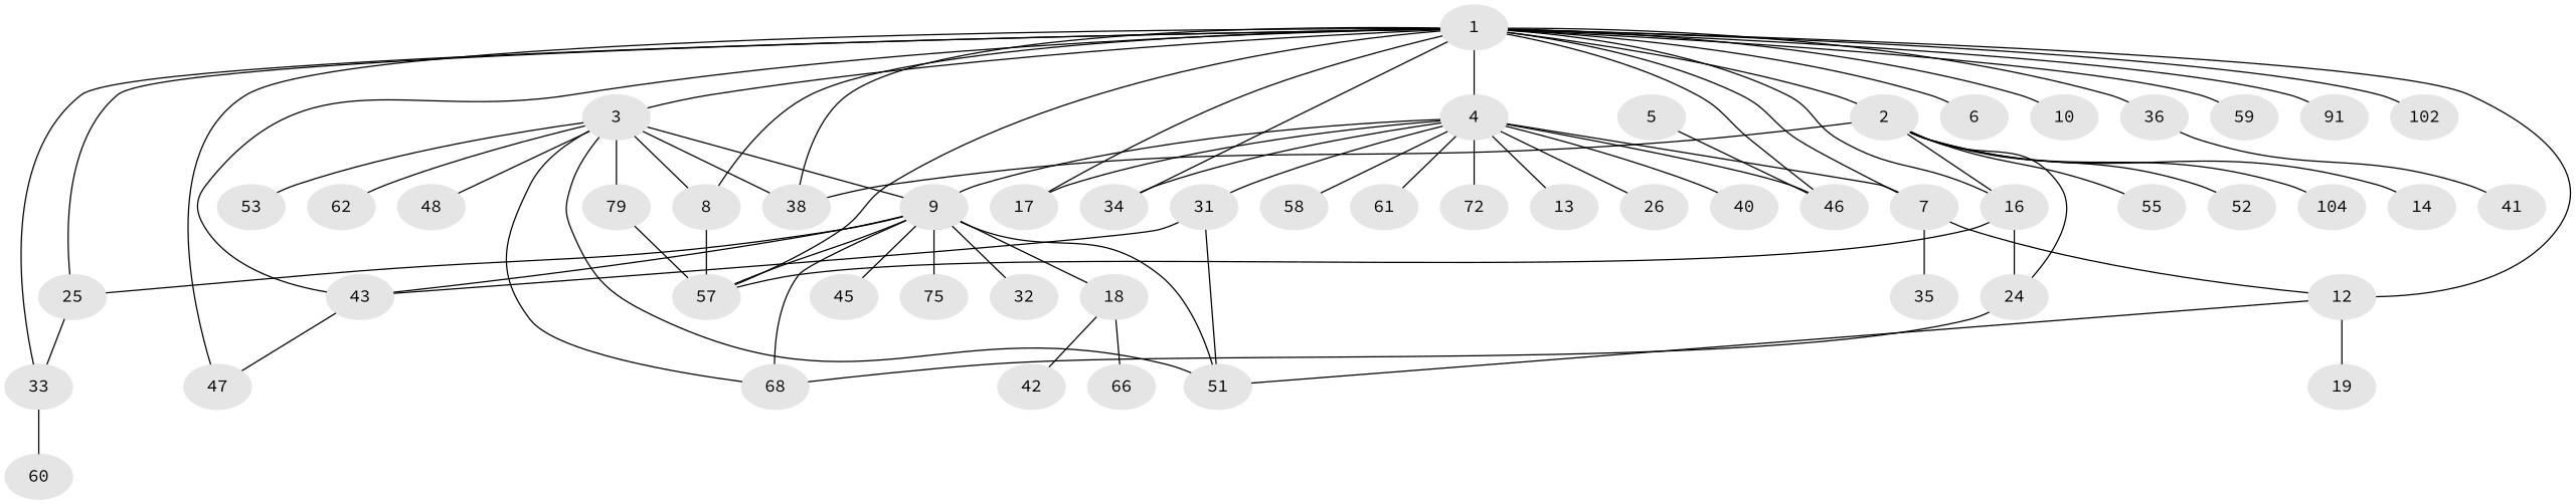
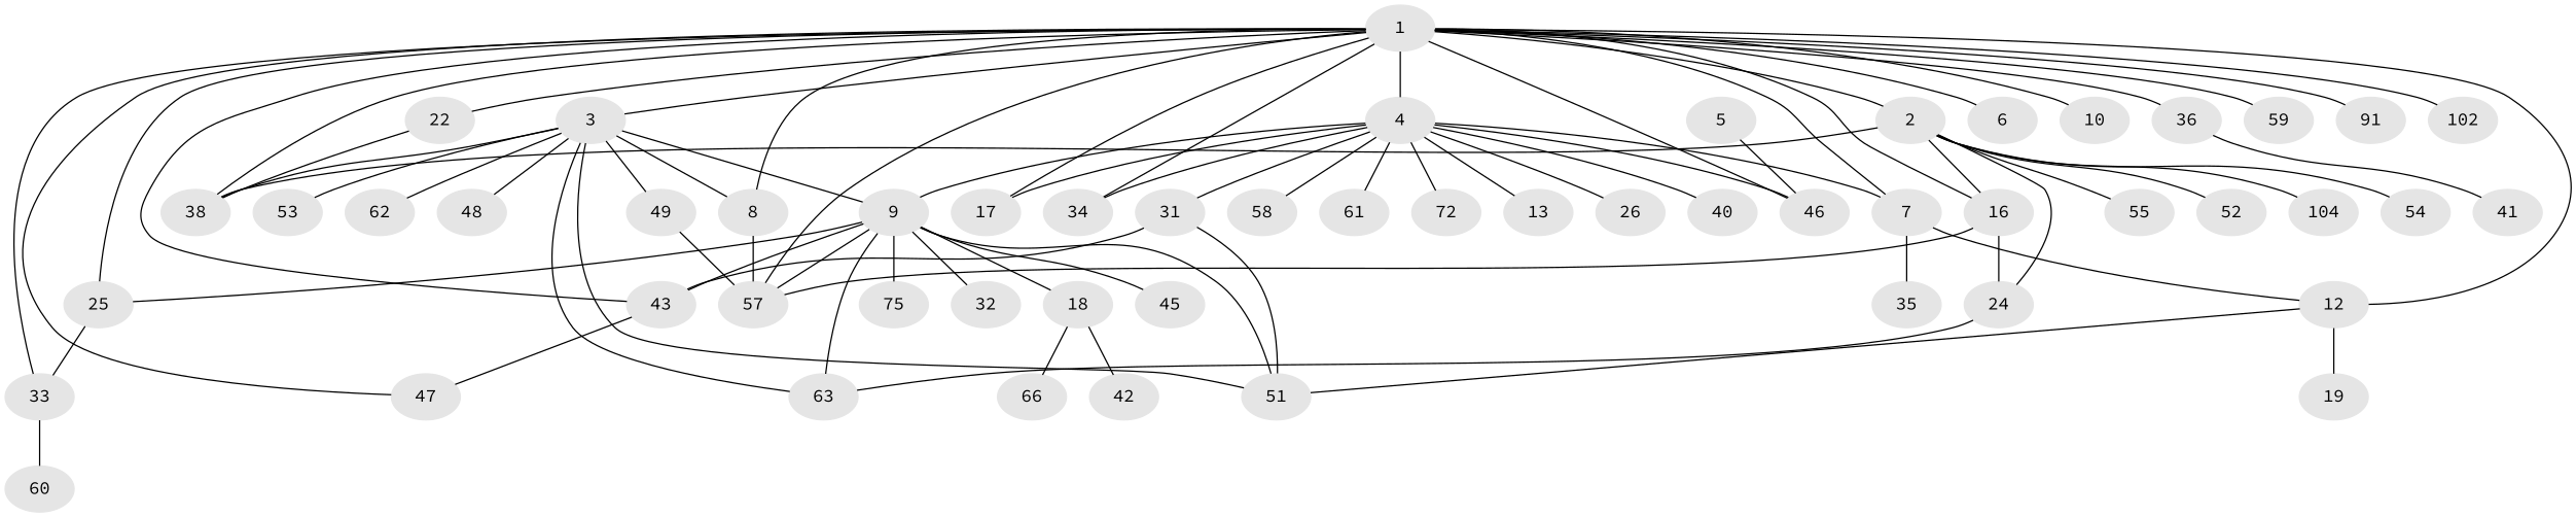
  graph {
    fontname="Source Code Pro"
    node [color=gray90 fontname="Source Code Pro" style=filled]
    edge [fontname="Source Code Pro"]
    1
    2
    3 [super="+29+106+50"]
    4 [super="+11"]
    6
    7 [super="+30"]
    8
    10
    12 [super="+71+103+70+19"]
    16 [super="+67"]
    17 [super="+44+76"]
+   22
    25 [super="+95"]
    33
    34 [super="+74+69"]
    36
    38 [super="+105"]
    43 [super="+68"]
    47 [super="+99"]
    57 [super="+83+108+80"]
    59
    91
    102
    46 [super="+96"]
-   14 [super="+65+109"]
+   14 [super="+65+109" label=54]
    n26 [label=55]
    24 [super="+101+97+32"]
    52
    104
    48 [super="+54"]
    9 [super="+37"]
-   49 [super="+98" label=79]
+   49 [super="+98"]
    51
    53
    62
-   63 [super="+88" label=68]
+   63 [super="+88"]
    13 [super="+79+56"]
    26 [super="+82"]
    31 [super="+81"]
    40 [super="+64"]
    58
    61
    72
    5
    35
    n46 [label=19]
    60
    41 [super="+89"]
    18 [super="+23+20"]
    45
    75
    n52 [label=32]
    42
    66
    1 -- 2
    1 -- 3 [weight=2]
    1 -- 4 [weight=3]
    1 -- 6
    1 -- 7
    1 -- 8
    1 -- 10
    1 -- 12 [weight=2]
    1 -- 16
    1 -- 17
+   1 -- 22
    1 -- 25
    1 -- 33
    1 -- 34
    1 -- 36
    1 -- 38
    1 -- 43
    1 -- 47
    1 -- 57
    1 -- 59
    1 -- 91
    1 -- 102
    1 -- 46
    2 -- 16
    2 -- 38
    2 -- 14
    2 -- n26
    2 -- 24
    2 -- 52
    2 -- 104
    3 -- 8
    3 -- 38
    3 -- 48
    3 -- 9
    3 -- 49
    3 -- 51
    3 -- 53
    3 -- 62
    3 -- 63
    4 -- 7
    4 -- 17 [weight=2]
    4 -- 34
    4 -- 46 [weight=2]
    4 -- 9
    4 -- 13
    4 -- 26
    4 -- 31
    4 -- 40
    4 -- 58
    4 -- 61
    4 -- 72
    7 -- 12
    7 -- 35
    8 -- 57
    12 -- 51
    12 -- n46
    16 -- 57
    16 -- 24
+   22 -- 38
    25 -- 33
    33 -- 60
    36 -- 41
    43 -- 47
    24 -- 63
    9 -- 25
    9 -- 43
    9 -- 57
    9 -- 51
    9 -- 63
    9 -- 18
    9 -- 45
    9 -- 75
    9 -- n52
    49 -- 57
    31 -- 43
    31 -- 51
    5 -- 46
    18 -- 42
    18 -- 66
  }
